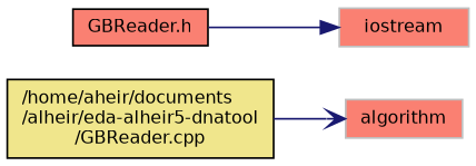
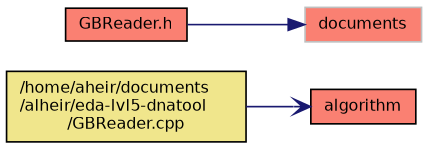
  digraph {
    rankdir=LR
    node [color=black fillcolor=salmon fontname=Helvetica fontsize=10 shape=record style=filled]
    edge [color=midnightblue fontname=Helvetica fontsize=10 labelfontname=Helvetica labelfontsize=10 style=solid]
-   n1 [fillcolor=khaki fontcolor=black height=0.2 label="/home/aheir/documents\l/alheir/eda-alheir5-dnatool\l/GBReader.cpp" width=0.4]
-   n2 [color=grey75 height=0.2 label=algorithm width=0.4]
+   n1 [fillcolor=khaki fontcolor=black height=0.2 label="/home/aheir/documents\l/alheir/eda-lvl5-dnatool\l/GBReader.cpp" width=0.4]
+   n2 [height=0.2 label=algorithm width=0.4]
    n3 [height=0.2 label="GBReader.h" width=0.4]
-   n4 [color=grey75 height=0.2 label=iostream width=0.4]
+   n4 [color=grey75 height=0.2 label=documents width=0.4]
    n1 -> n2 [arrowhead=vee]
    n3 -> n4 [arrowhead=normal]
  }
